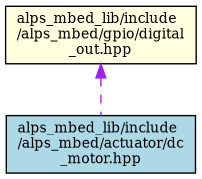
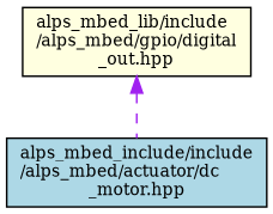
  digraph {
    fontname="DejaVu Serif"
    node [color=black fontname="DejaVu Serif" fontsize=10 shape=record style=filled]
    n1 [fillcolor=lightyellow fontcolor=black height=0.2 label="alps_mbed_lib/include\l/alps_mbed/gpio/digital\l_out.hpp" width=0.4]
-   n2 [fillcolor=lightblue height=0.2 label="alps_mbed_lib/include\l/alps_mbed/actuator/dc\l_motor.hpp" width=0.4]
+   n2 [fillcolor=lightblue height=0.2 label="alps_mbed_include/include\l/alps_mbed/actuator/dc\l_motor.hpp" width=0.4]
    n1 -> n2 [color=purple dir=back fontname="DejaVu Serif" fontsize=10 labelfontname=Helvetica labelfontsize=10 style=dashed]
  }
